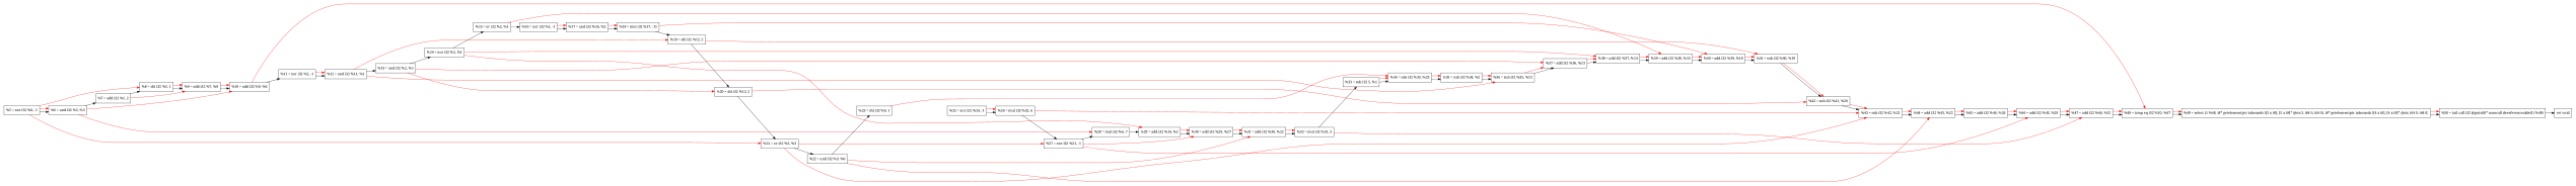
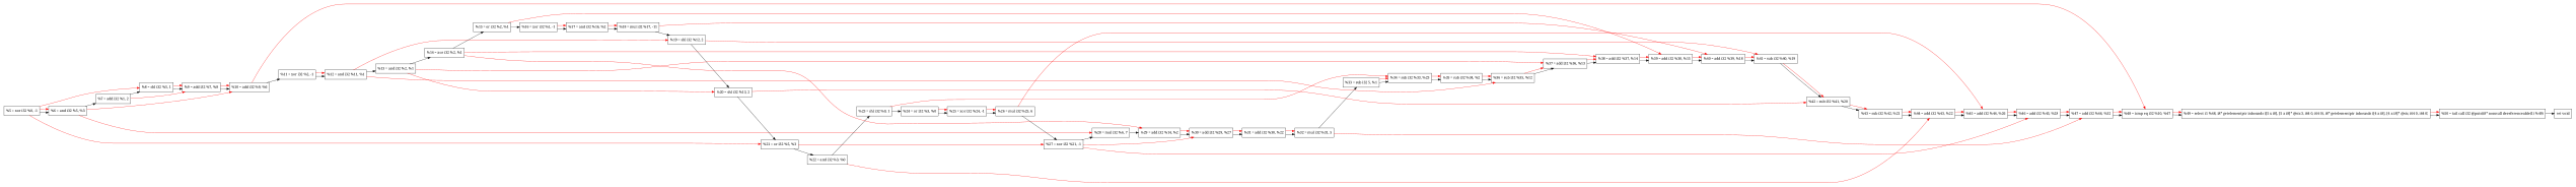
  digraph {
    fontname="Noto Serif"
    rankdir=LR
    node [fontname="Noto Serif" shape=record]
    edge [fontname="Noto Serif" color=red]
    n1 [label="  %5 = xor i32 %0, -1"]
    n2 [label="  %6 = and i32 %5, %3"]
    n3 [label="  %8 = shl i32 %5, 1"]
    n4 [label="  %21 = or i32 %5, %3"]
    n5 [label="  %7 = add i32 %1, 2"]
    n6 [label="  %10 = add i32 %9, %6"]
    n7 [label="  %28 = mul i32 %6, 7"]
    n8 [label="  %9 = add i32 %7, %8"]
    n9 [label="  %22 = and i32 %3, %0"]
    n10 [label="  %27 = xor i32 %21, -1"]
    n11 [label="  %43 = sub i32 %42, %21"]
    n12 [label="  %11 = xor i32 %2, -1"]
    n13 [label="  %48 = icmp eq i32 %10, %47"]
    n14 [label="  %29 = add i32 %14, %2"]
    n15 [label="  %12 = and i32 %11, %1"]
    n16 [label="  %49 = select i1 %48, i8* getelementptr inbounds ([5 x i8], [5 x i8]* @str.3, i64 0, i64 0), i8* getelementptr inbounds ([4 x i8], [4 x i8]* @str, i64 0, i64 0)"]
    n17 [label="  %13 = and i32 %2, %1"]
    n18 [label="  %19 = shl i32 %12, 2"]
    n19 [label="  %36 = sub i32 %35, %12"]
    n20 [label="  %14 = xor i32 %2, %1"]
    n21 [label="  %20 = shl i32 %13, 2"]
    n22 [label="  %37 = add i32 %36, %13"]
    n23 [label="  %41 = sub i32 %40, %19"]
    n24 [label="  %15 = or i32 %2, %1"]
    n25 [label="  %38 = add i32 %37, %14"]
    n26 [label="  %42 = sub i32 %41, %20"]
    n27 [label="  %16 = xor i32 %1, -1"]
    n28 [label="  %39 = add i32 %38, %15"]
    n29 [label="  %30 = add i32 %29, %27"]
    n30 [label="  %17 = and i32 %16, %2"]
    n31 [label="  %40 = add i32 %39, %18"]
    n32 [label="  %18 = mul i32 %17, -11"]
    n33 [label="  %23 = shl i32 %0, 1"]
    n34 [label="  %31 = add i32 %30, %22"]
    n35 [label="  %44 = add i32 %43, %22"]
    n36 [label="  %46 = add i32 %45, %28"]
+   n37 [label="  %24 = or i32 %3, %0"]
    n38 [label="  %34 = sub i32 %33, %23"]
    n39 [label="  %32 = mul i32 %31, 5"]
    n40 [label="  %45 = add i32 %44, %26"]
    n41 [label="  %25 = xor i32 %24, -1"]
    n42 [label="  %35 = sub i32 %34, %2"]
    n43 [label="  %26 = mul i32 %25, 6"]
    n44 [label="  %47 = add i32 %46, %32"]
    n45 [label="  %33 = sub i32 5, %1"]
    n46 [label="  %50 = tail call i32 @puts(i8* nonnull dereferenceable(1) %49)"]
    n47 [label="  ret void"]
    n1 -> n2 [color=""]
    n1 -> n2
    n1 -> n3
    n1 -> n4
    n2 -> n5 [color=""]
    n2 -> n6
    n2 -> n7
    n3 -> n8 [color=""]
    n3 -> n8
    n4 -> n9 [color=""]
    n4 -> n10
-   n4 -> n11
    n5 -> n3 [color=""]
    n5 -> n8
    n6 -> n12 [color=""]
    n6 -> n13
    n7 -> n14 [color=""]
    n8 -> n6 [color=""]
    n8 -> n6
    n9 -> n33 [color=""]
-   n9 -> n34
    n9 -> n35
    n10 -> n7 [color=""]
    n10 -> n29
    n10 -> n36
    n11 -> n35 [color=""]
    n11 -> n35
    n12 -> n15 [color=""]
    n12 -> n15
    n13 -> n16 [color=""]
    n13 -> n16
    n14 -> n29 [color=""]
    n14 -> n29
    n15 -> n17 [color=""]
    n15 -> n18
    n15 -> n19
    n16 -> n46 [color=""]
    n16 -> n46
    n17 -> n20 [color=""]
    n17 -> n21
    n17 -> n22
    n18 -> n21 [color=""]
    n18 -> n23
    n19 -> n22 [color=""]
    n19 -> n22
    n20 -> n14
    n20 -> n24 [color=""]
    n20 -> n25
    n21 -> n4 [color=""]
    n21 -> n26
    n22 -> n25 [color=""]
    n22 -> n25
    n23 -> n26 [color=""]
    n23 -> n26
    n24 -> n27 [color=""]
    n24 -> n28
    n25 -> n28 [color=""]
    n25 -> n28
    n26 -> n11 [color=""]
    n26 -> n11
    n27 -> n30 [color=""]
    n27 -> n30
    n28 -> n31 [color=""]
    n28 -> n31
    n29 -> n34 [color=""]
    n29 -> n34
    n30 -> n32 [color=""]
    n30 -> n32
    n31 -> n23 [color=""]
    n31 -> n23
    n32 -> n18 [color=""]
    n32 -> n31
+   n33 -> n37 [color=""]
    n33 -> n38
    n34 -> n39 [color=""]
    n34 -> n39
    n35 -> n40 [color=""]
    n35 -> n40
    n36 -> n44 [color=""]
    n36 -> n44
+   n37 -> n41 [color=""]
+   n37 -> n41
    n38 -> n42 [color=""]
    n38 -> n42
    n39 -> n44
    n39 -> n45 [color=""]
    n40 -> n36 [color=""]
    n40 -> n36
    n41 -> n43 [color=""]
    n41 -> n43
    n42 -> n19 [color=""]
    n42 -> n19
    n43 -> n10 [color=""]
-   n43 -> n11
+   n43 -> n40
    n44 -> n13 [color=""]
    n44 -> n13
    n45 -> n38 [color=""]
    n45 -> n38
    n46 -> n47 [color=""]
  }
